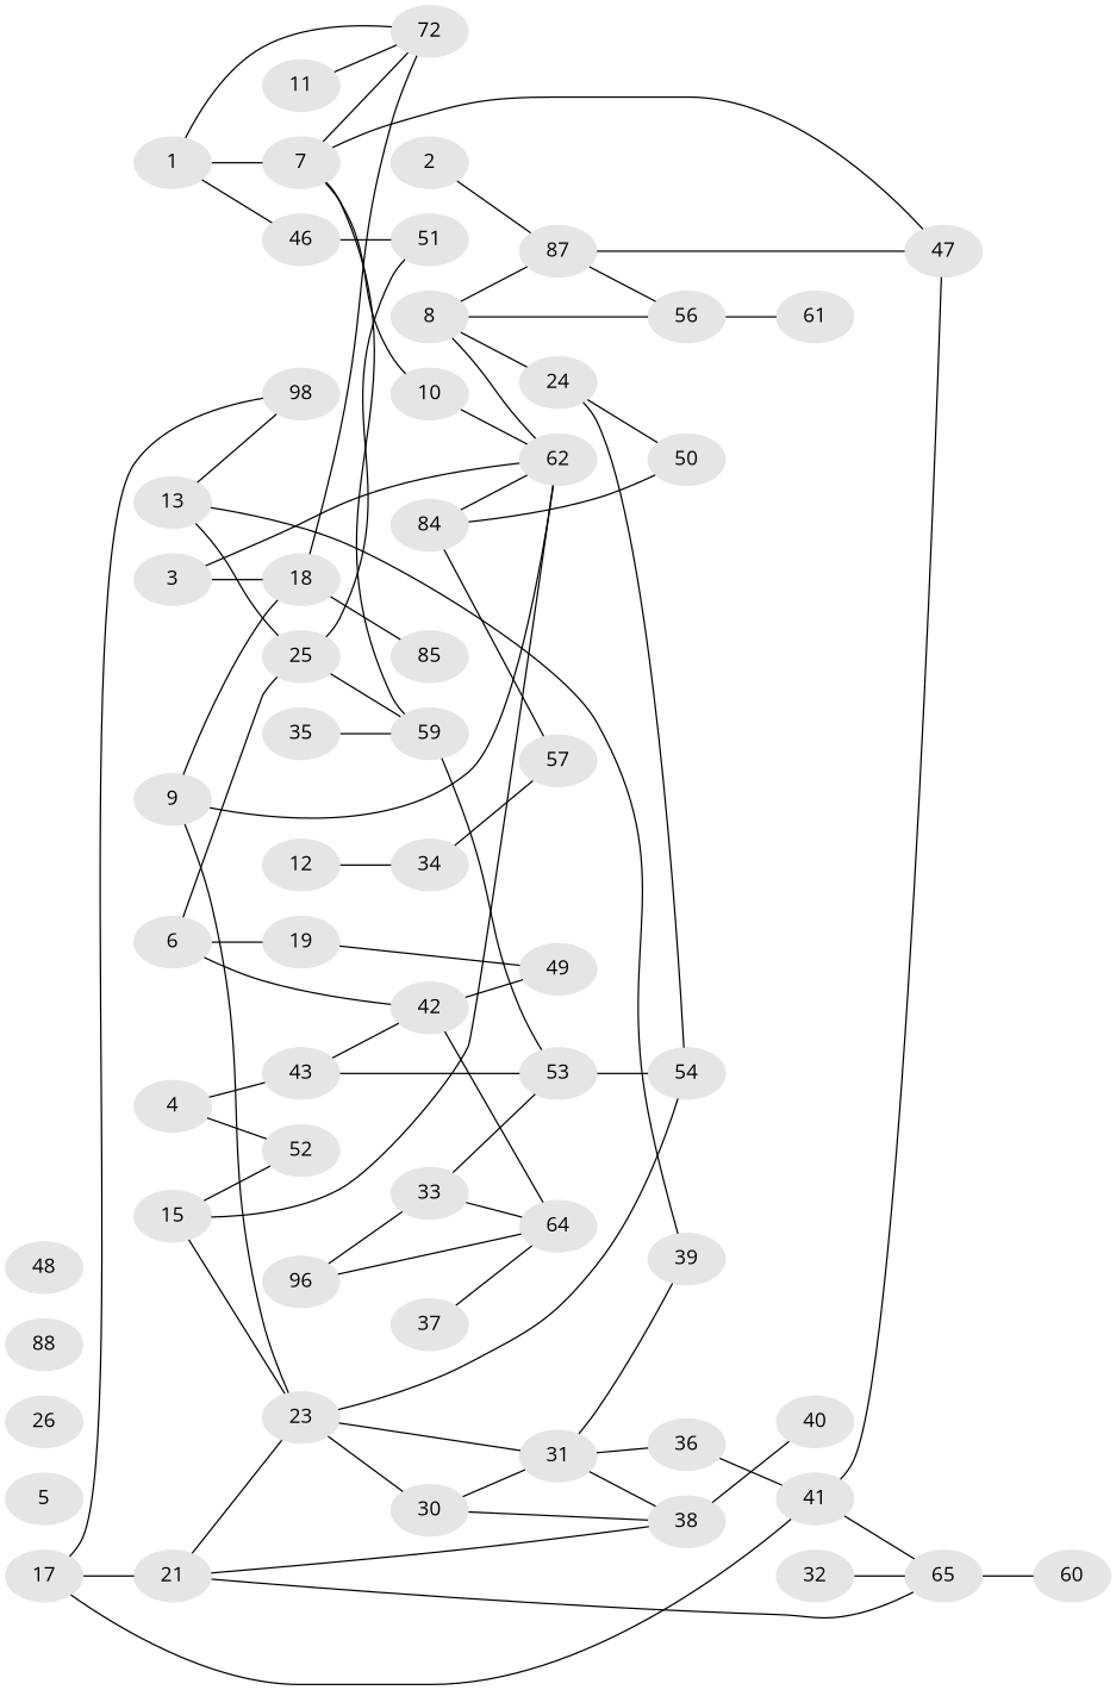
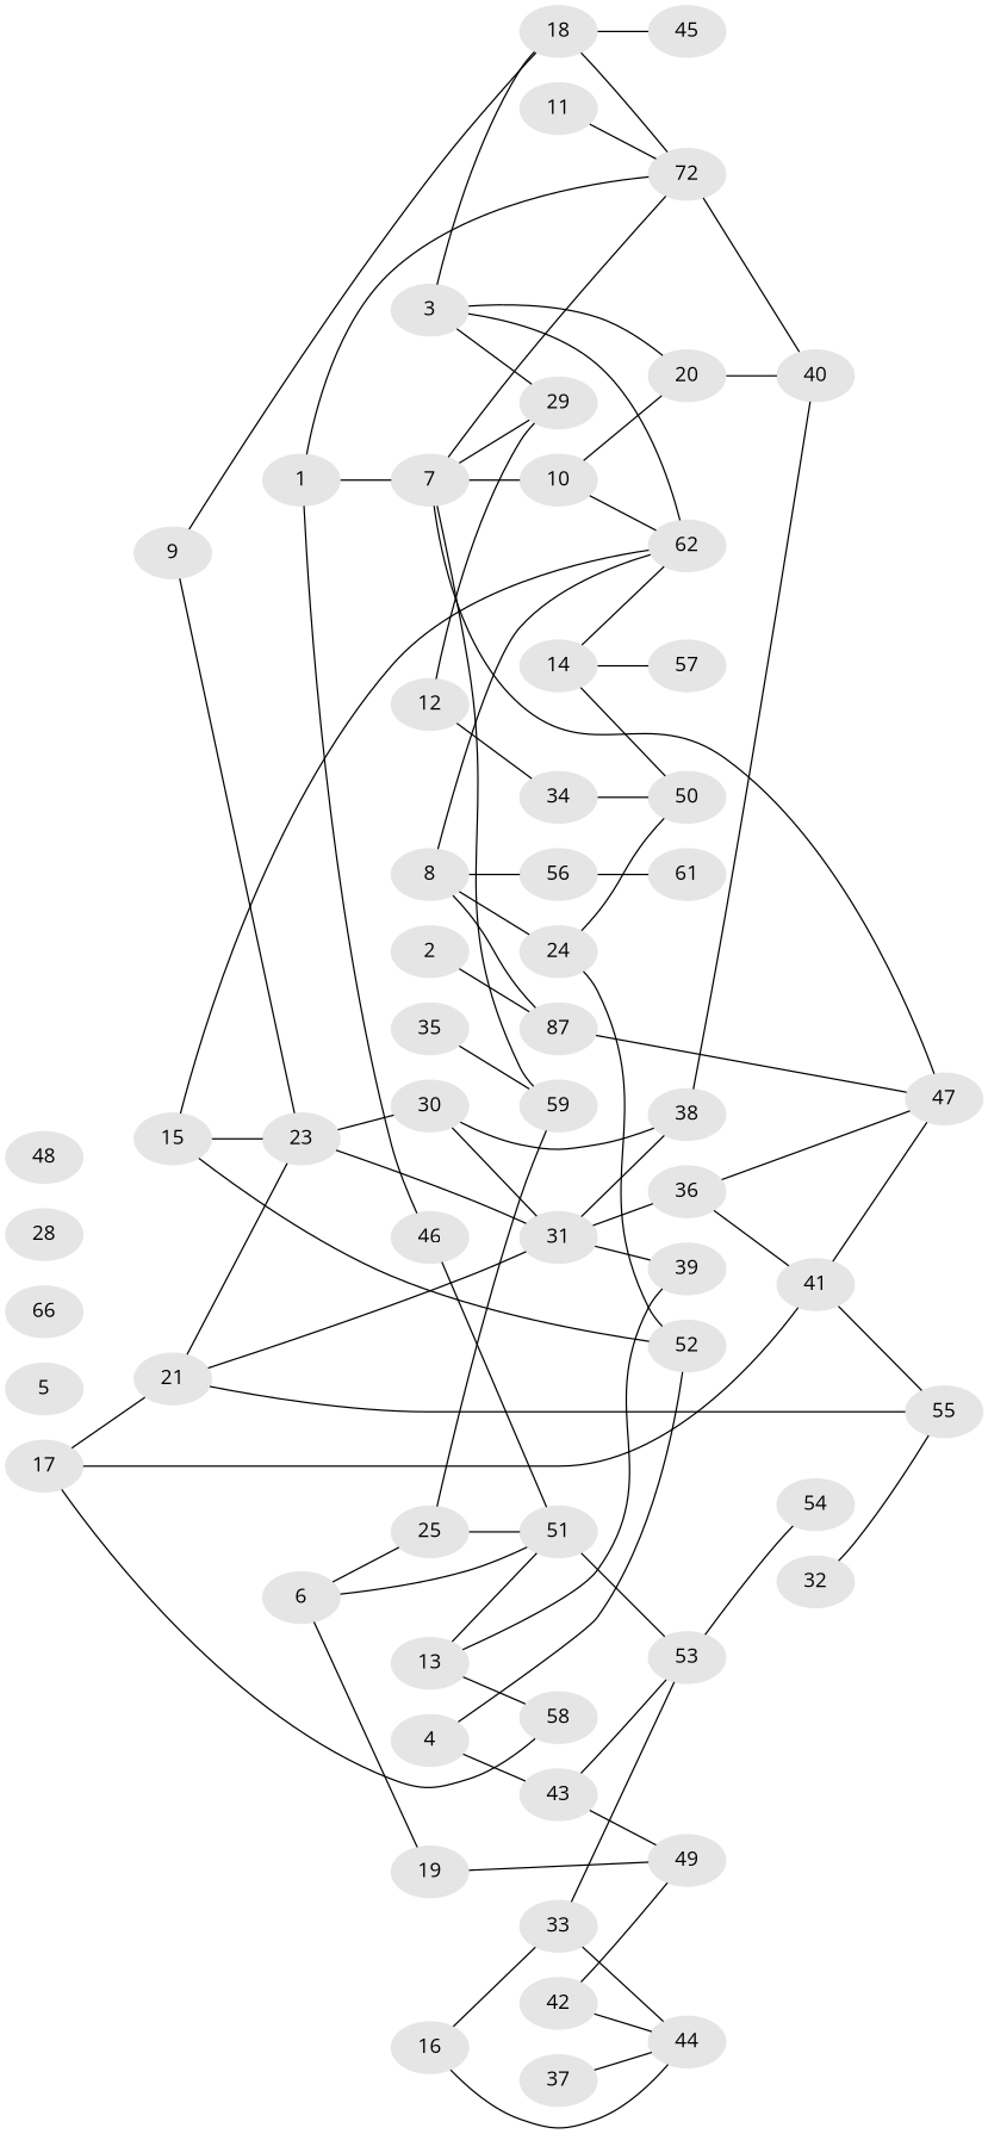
  graph {
    fontname="Open Sans"
    rankdir=LR
    node [color=gray90 fontname="Open Sans" style=filled]
    edge [fontname="Open Sans"]
    1
    7
    n3 [label=72]
    46
+   29
    10
    47
    59
    40
    51
    n11 [label=87]
    2
    56
    3
    18
+   20
    62
-   45 [label=85]
+   45
    23
    30
    31
    54
    4
    43
    52
    49
    53
    5
    6
    19
    25
    42
-   44 [label=64]
+   44
    8
    24
    50
    61
    9
    11
    38
    12
    34
    13
    39
-   58 [label=98]
-   14 [label=84]
+   58
+   14
    57
    15
-   16 [label=96]
+   16
    33
    17
    21
    41
-   55 [label=65]
-   60
+   55
    36
-   26
-   28 [label=88]
+   26 [label=66]
+   28
    32
    35
    37
    48
    1 -- 7
    1 -- n3
    1 -- 46
    7 -- n3
+   7 -- 29
    7 -- 10
    7 -- 47
    7 -- 59
+   n3 -- 40
    46 -- 51
+   10 -- 20
    10 -- 62
-   59 -- 53
+   51 -- 53
    n11 -- 47
-   n11 -- 56
    2 -- n11
    56 -- 61
+   3 -- 29
    3 -- 18
+   3 -- 20
    3 -- 62
    18 -- n3
    18 -- 45
+   20 -- 40
    23 -- 30
    23 -- 31
-   23 -- 54
    30 -- 31
    30 -- 38
    31 -- 38
    31 -- 39
    31 -- 36
    4 -- 43
    4 -- 52
-   43 -- 42
+   43 -- 49
    43 -- 53
    53 -- 54
    6 -- 19
    6 -- 25
-   6 -- 42
+   6 -- 51
    19 -- 49
    25 -- 59
    25 -- 51
    42 -- 49
    42 -- 44
    8 -- n11
    8 -- 56
    8 -- 62
    8 -- 24
-   24 -- 54
+   24 -- 52
    24 -- 50
    9 -- 18
-   9 -- 62
    9 -- 23
    11 -- n3
    38 -- 40
+   12 -- 29
    12 -- 34
-   34 -- 57
-   13 -- 25
+   34 -- 50
+   13 -- 51
    13 -- 39
    13 -- 58
    14 -- 62
    14 -- 50
    14 -- 57
    15 -- 62
    15 -- 23
    15 -- 52
    16 -- 44
    16 -- 33
    33 -- 53
    33 -- 44
    17 -- 58
    17 -- 21
    17 -- 41
    21 -- 23
-   21 -- 38
+   21 -- 31
    21 -- 55
    41 -- 47
    41 -- 55
-   55 -- 60
+   36 -- 47
    36 -- 41
    32 -- 55
    35 -- 59
    37 -- 44
  }
